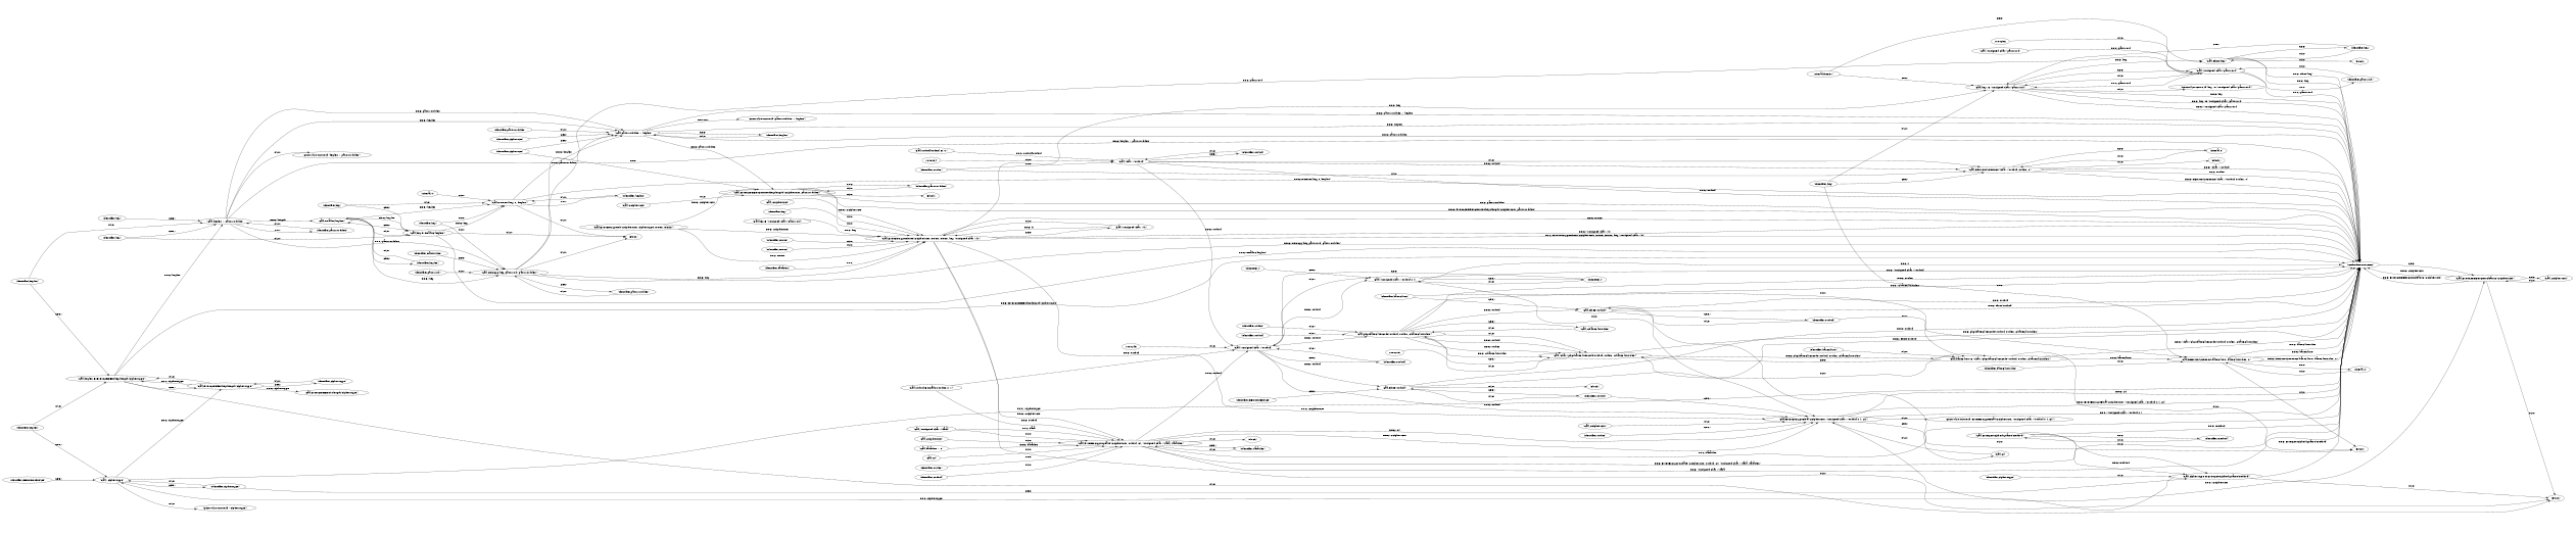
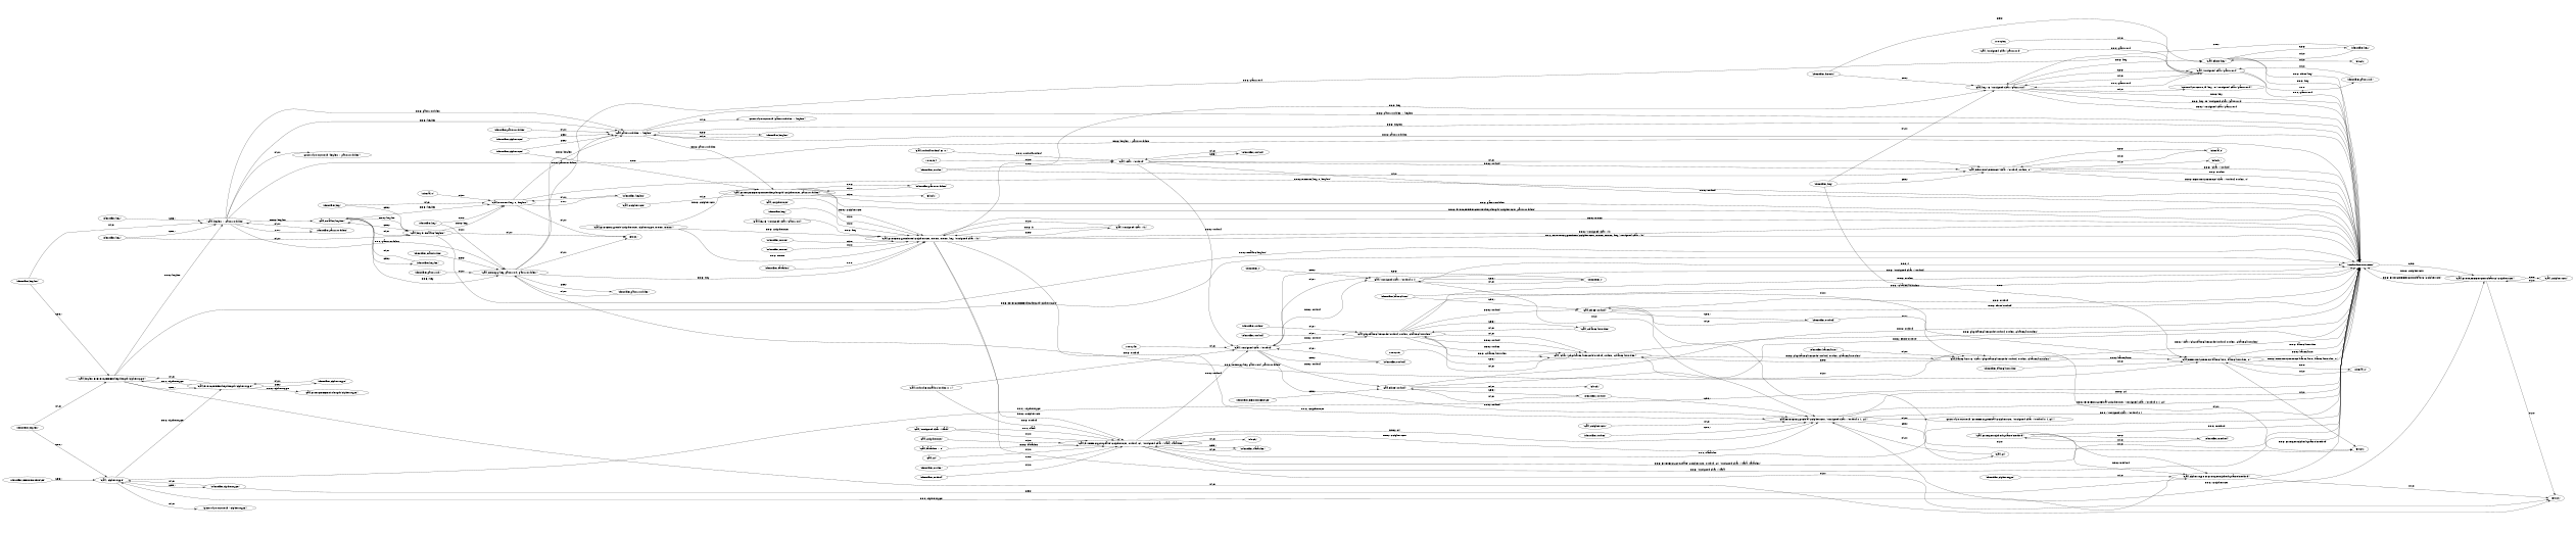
  digraph {
    rankdir=LR
    n1 [label="(Call,memcpy(key, password, password_len))"]
    n2 [label="(Call,password_len > keylen)"]
    n3 [label="(Call,EVP_EncryptInit_ex(&cipher_ctx, NULL, NULL, key, (unsigned char *)iv))"]
    n4 [label="(Call,(unsigned char*)password)"]
    n5 [label="(Identifier,password_len)"]
    n6 [label="(MethodReturn,RET)"]
    n7 [label="(Block,)"]
    n8 [label="(Call,EVP_CIPHER_CTX_set_key_length(&cipher_ctx, password_len))"]
    n9 [label="(Identifier,keylen)"]
    n10 [label="(ControlStructure,if (password_len > keylen))"]
    n11 [label="(Block,)"]
    n12 [label="(Call,EVP_EncryptUpdate(&cipher_ctx, outbuf, &i, (unsigned char *)data, data_len))"]
    n13 [label="(Call,EVP_EncryptFinal(&cipher_ctx, (unsigned char *)outbuf + i, &i))"]
    n14 [label="(Call,key != (unsigned char*)password)"]
    n15 [label="(Call,(unsigned char *)iv)"]
    n16 [label="(Identifier,password)"]
    n17 [label="(Call,EVP_CIPHER_CTX_cleanup(&cipher_ctx))"]
    n18 [label="(Call,memset(key, 0, keylen))"]
    n19 [label="(Identifier,keylen)"]
    n20 [label="(Call,key = emalloc(keylen))"]
    n21 [label="(Call,emalloc(keylen))"]
    n22 [label="(Identifier,keylen)"]
    n23 [label="(Call,keylen > password_len)"]
    n24 [label="(Identifier,password_len)"]
    n25 [label="(ControlStructure,if (keylen > password_len))"]
    n26 [label="(Call,keylen = EVP_CIPHER_key_length(cipher_type))"]
    n27 [label="(Call,EVP_CIPHER_key_length(cipher_type))"]
    n28 [label="(Identifier,cipher_type)"]
    n29 [label="(Call,EVP_CIPHER_iv_length(cipher_type))"]
    n30 [label="(Call,!cipher_type)"]
    n31 [label="(Identifier,cipher_type)"]
    n32 [label="(ControlStructure,if (!cipher_type))"]
    n33 [label="(Call,cipher_type = EVP_get_cipherbyname(method))"]
    n34 [label="(Call,EVP_get_cipherbyname(method))"]
    n35 [label="(Identifier,method)"]
    n36 [label="(Identifier,password_len)"]
    n37 [label="(Block,)"]
    n38 [label="(Call,(unsigned char *)outbuf)"]
    n39 [label="(Block,)"]
    n40 [label="(Identifier,data_len)"]
    n41 [label="(Call,&i)"]
    n42 [label="(ControlStructure,if (EVP_EncryptFinal(&cipher_ctx, (unsigned char *)outbuf + i, &i)))"]
    n43 [label="(Call,efree(key))"]
    n44 [label="(ControlStructure,if (key != (unsigned char*)password))"]
    n45 [label="(Call,(unsigned char *)outbuf + i)"]
    n46 [label="(Call,php_base64_encode(outbuf, outlen, &base64_str_len))"]
    n47 [label="(Call,efree(outbuf))"]
    n48 [label="(Identifier,outbuf)"]
    n49 [label="(Call,&cipher_ctx)"]
    n50 [label="(Identifier,i)"]
    n51 [label="(Call,(char *)outbuf)"]
    n52 [label="(Call,RETVAL_STRINGL((char *)outbuf, outlen, 0))"]
    n53 [label="(Identifier,outbuf)"]
    n54 [label="(Call,(char*)php_base64_encode(outbuf, outlen, &base64_str_len))"]
    n55 [label="(Call,efree(outbuf))"]
    n56 [label="(Call,&base64_str_len)"]
    n57 [label="(Identifier,outbuf)"]
    n58 [label="(Block,)"]
    n59 [label="(Block,)"]
    n60 [label="(Literal,0)"]
    n61 [label="(Call,base64_str = (char*)php_base64_encode(outbuf, outlen, &base64_str_len))"]
    n62 [label="(Block,)"]
    n63 [label="(Identifier,outbuf)"]
    n64 [label="(Call,RETVAL_STRINGL(base64_str, base64_str_len, 0))"]
    n65 [label="(Literal,0)"]
    n66 [label="(Identifier,key)"]
    n67 [label="(Block,)"]
    n68 [label="(Call,outbuf[outlen] = '\0')"]
    n69 [label="(Call,(unsigned char *)data)"]
    n70 [label="(Identifier,base64_str)"]
    n71 [label="(Identifier,outbuf)"]
    n72 [label="(Call,&cipher_ctx)"]
    n73 [label="(Identifier,cipher_ctx)"]
    n74 [label="(Identifier,key)"]
    n75 [label="(Identifier,key)"]
    n76 [label="(Call,&cipher_ctx)"]
    n77 [label="(Identifier,key)"]
    n78 [label="(Identifier,keylen)"]
    n79 [label="(Call,&cipher_ctx)"]
    n80 [label="(Call,&cipher_ctx)"]
    n81 [label="(Identifier,RETURN_FALSE)"]
    n82 [label="(Identifier,outlen)"]
    n83 [label="(Call,key = (unsigned char*)password)"]
    n84 [label="(Identifier,NULL)"]
    n85 [label="(Identifier,RETVAL_FALSE)"]
    n86 [label="(Identifier,password_len)"]
    n87 [label="(Identifier,cipher_type)"]
    n88 [label="(Identifier,NULL)"]
    n89 [label="(Call,(unsigned char*)password)"]
    n90 [label="(Identifier,key)"]
    n91 [label="(Identifier,base64_str_len)"]
    n92 [label="(Identifier,key)"]
    n93 [label="(Call,data_len > 0)"]
    n94 [label="(Identifier,i)"]
    n95 [label="(Call,&i)"]
    n96 [label="(Identifier,keylen)"]
    n97 [label="(Identifier,key)"]
    n98 [label="(Identifier,outlen)"]
    n99 [label="(Call,EVP_EncryptInit(&cipher_ctx, cipher_type, NULL, NULL))"]
    n100 [label="(Call,outbuf = emalloc(outlen + 1))"]
    n101 [label="(Identifier,data_len)"]
    n102 [label="(Identifier,base64_str)"]
    n103 [label="(Identifier,cipher_ctx)"]
    n104 [label="(Identifier,outlen)"]
    n105 [label="(Identifier,outbuf)"]
    n106 [label="(Identifier,outlen)"]
    n107 [label="(Literal,0)"]
    n108 [label="(Identifier,password)"]
    n109 [label="(Identifier,max_iv_len)"]
-   n110 [label="(Literal,free_iv)"]
+   n110 [label="(Identifier,free_iv)"]
    1000245
    1000264
    1000275
    1000296
    n1 -> n2 [label="DDG: password_len"]
    n1 -> n3 [label="DDG: key"]
    n1 -> n4 [label="DDG: password"]
    n1 -> n5 [label="CFG: "]
-   n1 -> n6 [label="DDG: memcpy(key, password, password_len)"]
+   n1 -> n64 [label="DDG: memcpy(key, password, password_len)"]
    n1 -> n7 [label="AST: "]
    n2 -> n6 [label="DDG: password_len > keylen"]
    n2 -> n6 [label="DDG: keylen"]
    n2 -> n6 [label="DDG: password_len"]
    n2 -> n8 [label="DDG: password_len"]
    n2 -> n9 [label="CFG: "]
-   n2 -> n10 [label="RETVAL: "]
+   n2 -> n10 [label="AST: "]
    n3 -> n6 [label="DDG: NULL"]
    n3 -> n6 [label="DDG: (unsigned char *)iv"]
    n3 -> n6 [label="DDG: EVP_EncryptInit_ex(&cipher_ctx, NULL, NULL, key, (unsigned char *)iv)"]
    n3 -> n11 [label="AST: "]
    n3 -> n12 [label="DDG: &cipher_ctx"]
    n3 -> n13 [label="DDG: &cipher_ctx"]
    n3 -> n14 [label="DDG: key"]
    n3 -> n15 [label="CFG: "]
    n4 -> n6 [label="DDG: password"]
    n4 -> n14 [label="AST: "]
    n4 -> n14 [label="DDG: password"]
    n4 -> n16 [label="CFG: "]
    n5 -> n1 [label="AST: "]
    n6 -> n17 [label="CFG: "]
    n8 -> n3 [label="DDG: &cipher_ctx"]
    n8 -> n6 [label="DDG: EVP_CIPHER_CTX_set_key_length(&cipher_ctx, password_len)"]
    n8 -> n6 [label="DDG: password_len"]
    n8 -> n36 [label="CFG: "]
    n8 -> n37 [label="AST: "]
    n9 -> n2 [label="AST: "]
    n12 -> n6 [label="DDG: data_len"]
    n12 -> n6 [label="DDG: EVP_EncryptUpdate(&cipher_ctx, outbuf, &i, (unsigned char *)data, data_len)"]
    n12 -> n6 [label="DDG: (unsigned char *)data"]
    n12 -> n13 [label="DDG: &cipher_ctx"]
    n12 -> n13 [label="DDG: &i"]
    n12 -> n38 [label="DDG: outbuf"]
    n12 -> n39 [label="AST: "]
    n12 -> n40 [label="CFG: "]
    n13 -> n6 [label="DDG: &i"]
    n13 -> n6 [label="DDG: EVP_EncryptFinal(&cipher_ctx, (unsigned char *)outbuf + i, &i)"]
    n13 -> n6 [label="DDG: (unsigned char *)outbuf + i"]
    n13 -> n17 [label="DDG: &cipher_ctx"]
    n13 -> n41 [label="CFG: "]
    n13 -> n42 [label="AST: "]
    n14 -> n4 [label="CFG: "]
    n14 -> n6 [label="DDG: key"]
    n14 -> n6 [label="DDG: key != (unsigned char*)password"]
    n14 -> n6 [label="DDG: (unsigned char*)password"]
    n14 -> n43 [label="DDG: key"]
    n14 -> n44 [label="AST: "]
    n15 -> n3 [label="AST: "]
    n15 -> n3 [label="DDG: iv"]
    n16 -> n4 [label="AST: "]
    n17 -> n6 [label="DDG: &cipher_ctx"]
    n17 -> n6 [label="DDG: EVP_CIPHER_CTX_cleanup(&cipher_ctx)"]
    n17 -> n11 [label="AST: "]
    n17 -> n49 [label="CFG: "]
    n18 -> n2 [label="DDG: keylen"]
    n18 -> n6 [label="DDG: memset(key, 0, keylen)"]
    n18 -> n7 [label="AST: "]
    n18 -> n19 [label="CFG: "]
    n19 -> n18 [label="AST: "]
    n20 -> n6 [label="DDG: emalloc(keylen)"]
    n20 -> n7 [label="AST: "]
    n20 -> n18 [label="DDG: key"]
    n20 -> n21 [label="CFG: "]
    n21 -> n1 [label="DDG: key"]
    n21 -> n18 [label="DDG: keylen"]
    n21 -> n20 [label="AST: "]
    n21 -> n20 [label="DDG: keylen"]
    n21 -> n22 [label="CFG: "]
    n22 -> n21 [label="AST: "]
    n23 -> n1 [label="DDG: password_len"]
    n23 -> n2 [label="DDG: password_len"]
    n23 -> n2 [label="DDG: keylen"]
    n23 -> n6 [label="DDG: keylen > password_len"]
-   n23 -> n21 [label="DDG: length"]
+   n23 -> n21 [label="DDG: keylen"]
    n23 -> n24 [label="CFG: "]
    n23 -> n25 [label="AST: "]
    n24 -> n23 [label="AST: "]
    n26 -> n6 [label="DDG: EVP_CIPHER_key_length(cipher_type)"]
    n26 -> n11 [label="AST: "]
    n26 -> n23 [label="DDG: keylen"]
    n26 -> n27 [label="CFG: "]
    n27 -> n26 [label="AST: "]
    n27 -> n26 [label="DDG: cipher_type"]
    n27 -> n28 [label="CFG: "]
    n27 -> n29 [label="DDG: cipher_type"]
    n28 -> n27 [label="AST: "]
    n30 -> n6 [label="DDG: !cipher_type"]
    n30 -> n27 [label="DDG: cipher_type"]
    n30 -> n31 [label="CFG: "]
    n30 -> n32 [label="AST: "]
    n31 -> n30 [label="AST: "]
    n31 -> n33 [label="CFG: "]
    n33 -> n6 [label="DDG: EVP_get_cipherbyname(method)"]
    n33 -> n11 [label="AST: "]
    n33 -> n30 [label="DDG: cipher_type"]
    n34 -> n6 [label="DDG: method"]
    n34 -> n33 [label="AST: "]
    n34 -> n33 [label="DDG: method"]
    n34 -> n35 [label="CFG: "]
    n35 -> n34 [label="AST: "]
    n36 -> n8 [label="AST: "]
    n38 -> n13 [label="DDG: outbuf"]
    n38 -> n45 [label="AST: "]
    n38 -> n45 [label="DDG: outbuf"]
    n38 -> n46 [label="DDG: outbuf"]
    n38 -> n47 [label="DDG: outbuf"]
    n38 -> n48 [label="CFG: "]
    n40 -> n12 [label="AST: "]
    n41 -> n13 [label="AST: "]
    n43 -> n6 [label="DDG: efree(key)"]
    n43 -> n6 [label="DDG: key"]
    n43 -> n66 [label="CFG: "]
    n43 -> n67 [label="AST: "]
    n45 -> n6 [label="DDG: (unsigned char *)outbuf"]
    n45 -> n6 [label="DDG: i"]
    n45 -> n13 [label="AST: "]
    n45 -> n50 [label="CFG: "]
    n46 -> n6 [label="DDG: outlen"]
    n46 -> n6 [label="DDG: &base64_str_len"]
    n46 -> n54 [label="AST: "]
    n46 -> n54 [label="DDG: outbuf"]
    n46 -> n54 [label="DDG: outlen"]
    n46 -> n54 [label="DDG: &base64_str_len"]
    n46 -> n55 [label="DDG: outbuf"]
    n46 -> n56 [label="CFG: "]
    n47 -> n6 [label="DDG: outbuf"]
    n47 -> n6 [label="DDG: efree(outbuf)"]
    n47 -> n57 [label="CFG: "]
    n47 -> n58 [label="AST: "]
    n48 -> n38 [label="AST: "]
    n49 -> n17 [label="AST: "]
    n50 -> n38 [label="CFG: "]
    n50 -> n45 [label="AST: "]
    n51 -> n6 [label="DDG: outbuf"]
    n51 -> n38 [label="DDG: outbuf"]
    n51 -> n52 [label="AST: "]
    n51 -> n52 [label="DDG: outbuf"]
    n51 -> n53 [label="CFG: "]
    n52 -> n6 [label="DDG: (char *)outbuf"]
    n52 -> n6 [label="DDG: outlen"]
    n52 -> n6 [label="DDG: RETVAL_STRINGL((char *)outbuf, outlen, 0)"]
    n52 -> n59 [label="AST: "]
    n52 -> n60 [label="CFG: "]
    n53 -> n51 [label="AST: "]
    n54 -> n6 [label="DDG: php_base64_encode(outbuf, outlen, &base64_str_len)"]
    n54 -> n46 [label="CFG: "]
    n54 -> n61 [label="AST: "]
    n54 -> n61 [label="DDG: php_base64_encode(outbuf, outlen, &base64_str_len)"]
    n55 -> n6 [label="DDG: outbuf"]
    n55 -> n6 [label="DDG: efree(outbuf)"]
    n55 -> n62 [label="AST: "]
    n55 -> n63 [label="CFG: "]
    n56 -> n46 [label="AST: "]
    n57 -> n13 [label="CFG: "]
    n57 -> n47 [label="AST: "]
    n60 -> n52 [label="AST: "]
    n61 -> n6 [label="DDG: (char*)php_base64_encode(outbuf, outlen, &base64_str_len)"]
    n61 -> n54 [label="CFG: "]
    n61 -> n62 [label="AST: "]
    n61 -> n64 [label="DDG: base64_str"]
    n63 -> n55 [label="AST: "]
    n63 -> n61 [label="CFG: "]
    n64 -> n6 [label="DDG: base64_str_len"]
    n64 -> n6 [label="DDG: base64_str"]
    n64 -> n6 [label="DDG: RETVAL_STRINGL(base64_str, base64_str_len, 0)"]
    n64 -> n62 [label="AST: "]
    n64 -> n65 [label="CFG: "]
    n65 -> n64 [label="AST: "]
    n66 -> n14 [label="CFG: "]
    n66 -> n43 [label="AST: "]
    n68 -> n51 [label="DDG: outbuf[outlen]"]
    n69 -> n12 [label="AST: "]
    n69 -> n12 [label="DDG: data"]
    n70 -> n61 [label="AST: "]
    n71 -> n46 [label="AST: "]
    n72 -> n3 [label="AST: "]
    n73 -> n2 [label="CFG: "]
    n74 -> n3 [label="AST: "]
    n75 -> n1 [label="AST: "]
    n75 -> n18 [label="CFG: "]
    n76 -> n13 [label="AST: "]
    n77 -> n20 [label="AST: "]
    n77 -> n23 [label="CFG: "]
    n78 -> n26 [label="AST: "]
    n78 -> n30 [label="CFG: "]
    n79 -> n8 [label="AST: "]
    n80 -> n12 [label="AST: "]
    n81 -> n30 [label="CFG: "]
    n82 -> n13 [label="CFG: "]
    n83 -> n3 [label="DDG: key"]
    n84 -> n3 [label="AST: "]
    n85 -> n47 [label="CFG: "]
    n86 -> n2 [label="AST: "]
    n87 -> n33 [label="AST: "]
    n88 -> n3 [label="AST: "]
    n89 -> n4 [label="DDG: password"]
    n90 -> n23 [label="CFG: "]
    n91 -> n64 [label="AST: "]
    n92 -> n14 [label="AST: "]
    n92 -> n52 [label="CFG: "]
    n92 -> n64 [label="CFG: "]
    n93 -> n12 [label="DDG: data_len"]
    n94 -> n45 [label="CFG: "]
    n95 -> n12 [label="AST: "]
    n96 -> n23 [label="AST: "]
    n96 -> n26 [label="CFG: "]
    n97 -> n18 [label="AST: "]
    n97 -> n20 [label="CFG: "]
    n98 -> n46 [label="AST: "]
    n99 -> n3 [label="DDG: &cipher_ctx"]
    n99 -> n3 [label="DDG: NULL"]
    n99 -> n8 [label="DDG: &cipher_ctx"]
    n100 -> n12 [label="DDG: outbuf"]
    n100 -> n38 [label="DDG: outbuf"]
    n101 -> n3 [label="CFG: "]
    n102 -> n55 [label="CFG: "]
    n102 -> n64 [label="AST: "]
    n103 -> n2 [label="CFG: "]
    n103 -> n8 [label="CFG: "]
    n104 -> n12 [label="CFG: "]
    n105 -> n12 [label="AST: "]
    n106 -> n51 [label="CFG: "]
    n106 -> n52 [label="AST: "]
    n107 -> n18 [label="AST: "]
    n108 -> n1 [label="AST: "]
    n109 -> n1 [label="CFG: "]
    n110 -> n14 [label="CFG: "]
    n110 -> n43 [label="CFG: "]
    1000245 -> n38 [label="AST: "]
    1000264 -> n51 [label="AST: "]
    1000275 -> n54 [label="AST: "]
    1000296 -> n4 [label="AST: "]
  }
